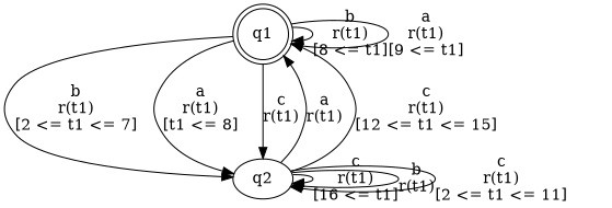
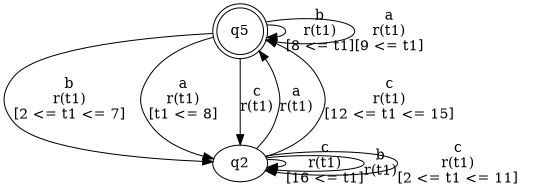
  digraph {
-   n1 [label=q1 shape=doublecircle]
+   n1 [label=q5 shape=doublecircle]
    n2 [label=q2]
    n1 -> n1 [label="b\nr(t1)\n[8 <= t1]"]
    n1 -> n1 [label="a\nr(t1)\n[9 <= t1]"]
    n1 -> n2 [label="b\nr(t1)\n[2 <= t1 <= 7]"]
    n1 -> n2 [label="a\nr(t1)\n[t1 <= 8]"]
    n1 -> n2 [label="c\nr(t1)\n"]
    n2 -> n1 [label="a\nr(t1)\n"]
    n2 -> n1 [label="c\nr(t1)\n[12 <= t1 <= 15]"]
    n2 -> n2 [label="c\nr(t1)\n[16 <= t1]"]
    n2 -> n2 [label="b\nr(t1)\n"]
    n2 -> n2 [label="c\nr(t1)\n[2 <= t1 <= 11]"]
  }
